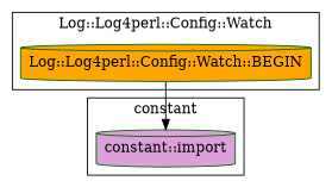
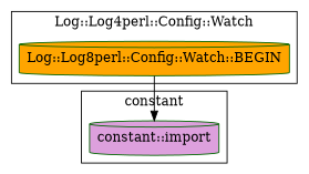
  digraph {
    node [style=filled color=darkgreen shape=cylinder]
    "constant::import" [fillcolor=plum]
-   "Log::Log4perl::Config::Watch::BEGIN" [fillcolor=orange]
+   "Log::Log4perl::Config::Watch::BEGIN" [fillcolor=orange label="Log::Log8perl::Config::Watch::BEGIN"]
    subgraph cluster_1 {
      label=constant
      "constant::import"
    }
    subgraph cluster_2 {
      label="Log::Log4perl::Config::Watch"
      "Log::Log4perl::Config::Watch::BEGIN"
    }
    "Log::Log4perl::Config::Watch::BEGIN" -> "constant::import"
  }
